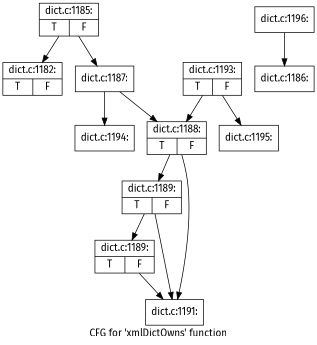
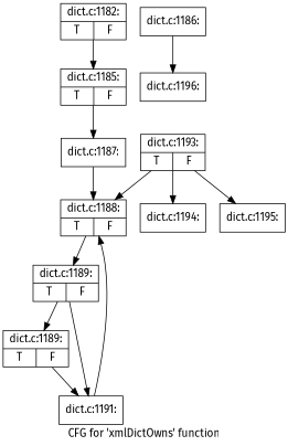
  digraph {
    fontname="Fira Sans"
    label="CFG for 'xmlDictOwns' function"
    node [fontname="Fira Sans" shape=record]
    edge [fontname="Fira Sans"]
    n1 [label="{dict.c:1182:|{<s0>T|<s1>F}}"]
    n2 [label="{dict.c:1185:|{<s0>T|<s1>F}}"]
    n3 [label="{dict.c:1186:}"]
    n4 [label="{dict.c:1196:}"]
    n5 [label="{dict.c:1187:}"]
    n6 [label="{dict.c:1188:|{<s0>T|<s1>F}}"]
    n7 [label="{dict.c:1189:|{<s0>T|<s1>F}}"]
    n8 [label="{dict.c:1189:|{<s0>T|<s1>F}}"]
    n9 [label="{dict.c:1191:}"]
    n10 [label="{dict.c:1193:|{<s0>T|<s1>F}}"]
    n11 [label="{dict.c:1194:}"]
    n12 [label="{dict.c:1195:}"]
-   n2 -> n1
+   n1 -> n2
    n2 -> n5
-   n4 -> n3
+   n3 -> n4
    n5 -> n6
    n6 -> n7
    n7 -> n8
    n7 -> n9
    n8 -> n9
-   n6 -> n9
+   n9 -> n6
    n10 -> n6
-   n5 -> n11
+   n10 -> n11
    n10 -> n12
  }
